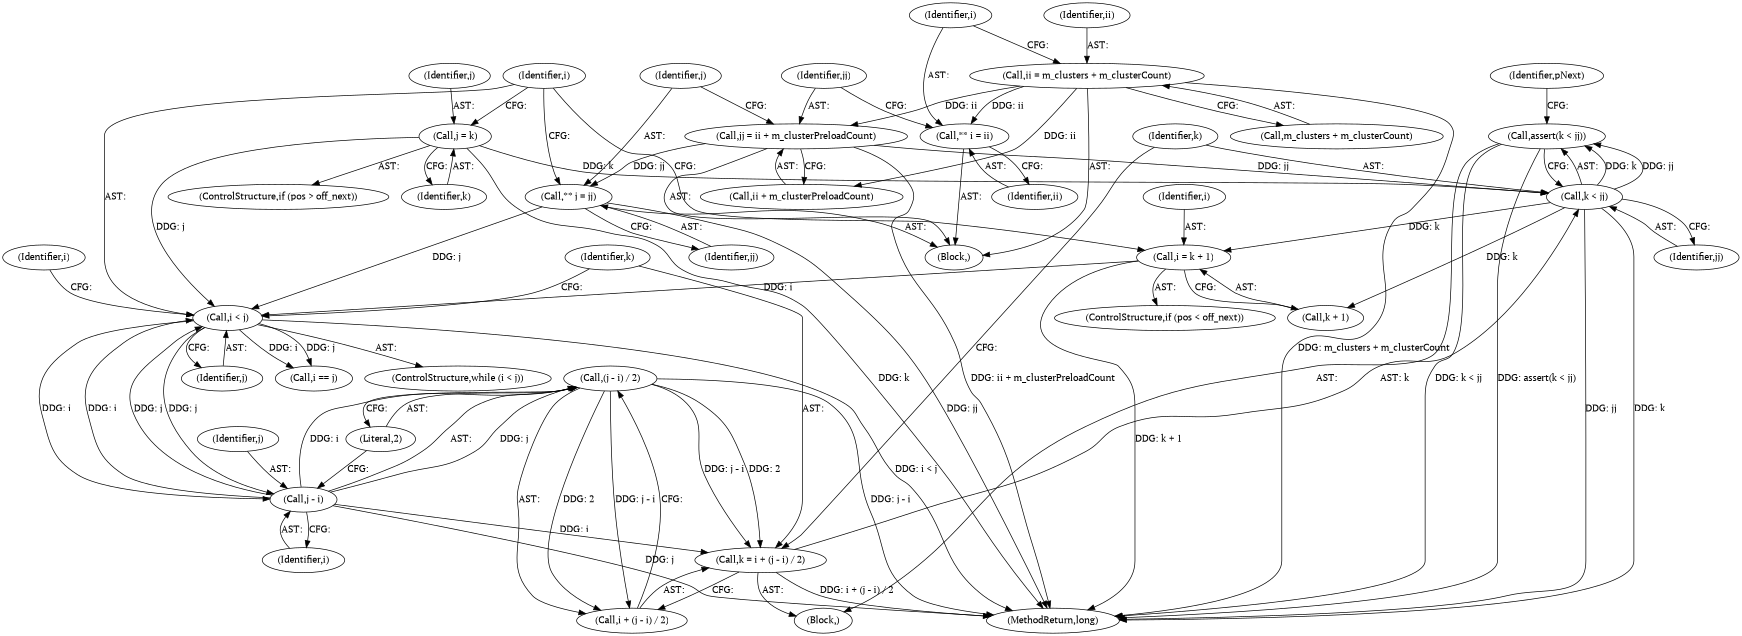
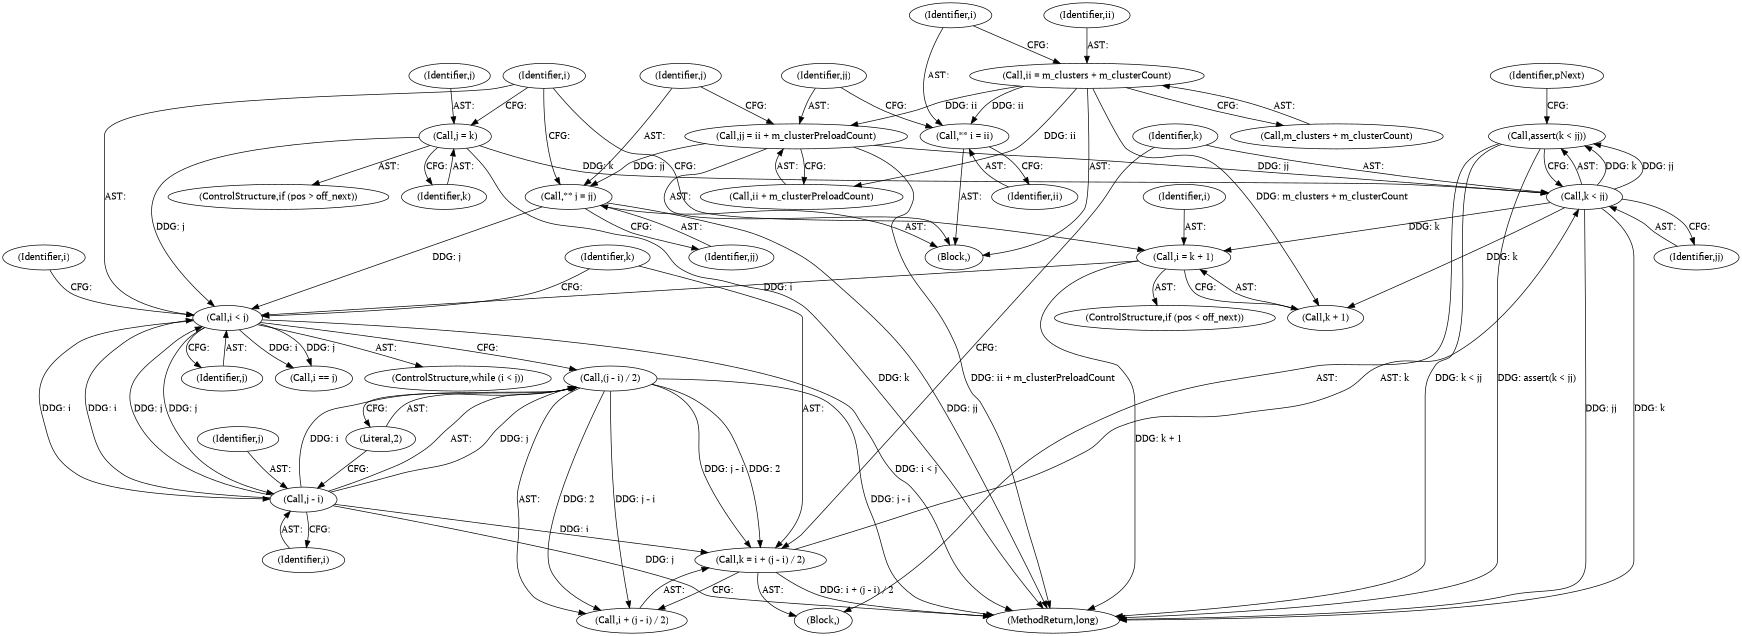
  digraph {
    fontname="PT Serif"
    node [fontname="PT Serif"]
    edge [fontname="PT Serif"]
    n1 [label="(Call,assert(k < jj))"]
    n2 [label="(Call,k < jj)"]
    n3 [label="(Block,)"]
    n4 [label="(MethodReturn,long)"]
    n5 [label="(Call,i = k + 1)"]
    n6 [label="(Call,k + 1)"]
    n7 [label="(Identifier,jj)"]
    n8 [label="(Call,i < j)"]
    n9 [label="(ControlStructure,if (pos < off_next))"]
    n10 [label="(Call,j = k)"]
    n11 [label="(ControlStructure,if (pos > off_next))"]
    n12 [label="(Identifier,k)"]
    n13 [label="(Call,k = i + (j - i) / 2)"]
    n14 [label="(Call,i + (j - i) / 2)"]
    n15 [label="(Call,(j - i) / 2)"]
    n16 [label="(Call,j - i)"]
    n17 [label="(Identifier,i)"]
    n18 [label="(Identifier,j)"]
    n19 [label="(Call,i == j)"]
    n20 [label="(ControlStructure,while (i < j))"]
    n21 [label="(Literal,2)"]
    n22 [label="(Call,** i = ii)"]
    n23 [label="(Identifier,ii)"]
    n24 [label="(Block,)"]
    n25 [label="(Call,ii = m_clusters + m_clusterCount)"]
    n26 [label="(Call,jj = ii + m_clusterPreloadCount)"]
    n27 [label="(Call,ii + m_clusterPreloadCount)"]
    n28 [label="(Call,m_clusters + m_clusterCount)"]
    n29 [label="(Call,** j = jj)"]
    n30 [label="(Identifier,jj)"]
    n31 [label="(Identifier,i)"]
    n32 [label="(Identifier,i)"]
    n33 [label="(Identifier,i)"]
    n34 [label="(Identifier,j)"]
    n35 [label="(Identifier,j)"]
    n36 [label="(Identifier,jj)"]
    n37 [label="(Identifier,pNext)"]
    n38 [label="(Identifier,j)"]
    n39 [label="(Identifier,i)"]
    n40 [label="(Identifier,ii)"]
    n41 [label="(Identifier,k)"]
    n42 [label="(Identifier,k)"]
    n1 -> n2 [label="CFG: "]
    n1 -> n3 [label="AST: "]
    n1 -> n4 [label="DDG: k < jj"]
    n1 -> n4 [label="DDG: assert(k < jj)"]
    n2 -> n1 [label="AST: "]
    n2 -> n1 [label="DDG: k"]
    n2 -> n1 [label="DDG: jj"]
    n2 -> n4 [label="DDG: jj"]
    n2 -> n4 [label="DDG: k"]
    n2 -> n5 [label="DDG: k"]
    n2 -> n6 [label="DDG: k"]
    n2 -> n7 [label="CFG: "]
    n5 -> n4 [label="DDG: k + 1"]
    n5 -> n6 [label="CFG: "]
    n5 -> n8 [label="DDG: i"]
    n5 -> n9 [label="AST: "]
    n6 -> n5 [label="AST: "]
    n7 -> n2 [label="AST: "]
    n8 -> n4 [label="DDG: i < j"]
    n8 -> n16 [label="DDG: j"]
    n8 -> n16 [label="DDG: i"]
    n8 -> n18 [label="CFG: "]
    n8 -> n19 [label="DDG: i"]
    n8 -> n19 [label="DDG: j"]
    n8 -> n20 [label="AST: "]
    n10 -> n2 [label="DDG: k"]
    n10 -> n4 [label="DDG: k"]
    n10 -> n8 [label="DDG: j"]
    n10 -> n11 [label="AST: "]
    n10 -> n12 [label="CFG: "]
    n12 -> n10 [label="AST: "]
    n13 -> n2 [label="AST: k"]
    n13 -> n3 [label="AST: "]
    n13 -> n4 [label="DDG: i + (j - i) / 2"]
    n13 -> n14 [label="CFG: "]
    n14 -> n13 [label="AST: "]
-   n14 -> n15 [label="CFG: "]
+   n8 -> n15 [label="CFG: "]
    n15 -> n4 [label="DDG: j - i"]
    n15 -> n13 [label="DDG: j - i"]
    n15 -> n13 [label="DDG: 2"]
    n15 -> n14 [label="AST: "]
    n15 -> n14 [label="DDG: j - i"]
    n15 -> n14 [label="DDG: 2"]
    n15 -> n21 [label="CFG: "]
    n16 -> n4 [label="DDG: j"]
    n16 -> n8 [label="DDG: i"]
    n16 -> n8 [label="DDG: j"]
    n16 -> n13 [label="DDG: i"]
    n16 -> n15 [label="AST: "]
    n16 -> n15 [label="DDG: j"]
    n16 -> n15 [label="DDG: i"]
    n16 -> n17 [label="CFG: "]
    n17 -> n16 [label="AST: "]
    n18 -> n8 [label="AST: "]
    n21 -> n15 [label="AST: "]
    n21 -> n16 [label="CFG: "]
    n22 -> n23 [label="CFG: "]
    n22 -> n24 [label="AST: "]
    n23 -> n22 [label="AST: "]
-   n25 -> n4 [label="DDG: m_clusters + m_clusterCount"]
+   n25 -> n6 [label="DDG: m_clusters + m_clusterCount"]
    n25 -> n22 [label="DDG: ii"]
    n25 -> n24 [label="AST: "]
    n25 -> n26 [label="DDG: ii"]
    n25 -> n27 [label="DDG: ii"]
    n25 -> n28 [label="CFG: "]
    n26 -> n2 [label="DDG: jj"]
    n26 -> n4 [label="DDG: ii + m_clusterPreloadCount"]
    n26 -> n24 [label="AST: "]
    n26 -> n27 [label="CFG: "]
    n26 -> n29 [label="DDG: jj"]
    n27 -> n26 [label="AST: "]
    n28 -> n25 [label="AST: "]
    n29 -> n4 [label="DDG: jj"]
    n29 -> n8 [label="DDG: j"]
    n29 -> n24 [label="AST: "]
    n29 -> n30 [label="CFG: "]
    n30 -> n29 [label="AST: "]
    n31 -> n8 [label="CFG: "]
    n32 -> n5 [label="AST: "]
    n33 -> n5 [label="CFG: "]
    n33 -> n8 [label="AST: "]
    n33 -> n10 [label="CFG: "]
    n33 -> n29 [label="CFG: "]
    n34 -> n10 [label="AST: "]
    n35 -> n16 [label="AST: "]
    n36 -> n22 [label="CFG: "]
    n36 -> n26 [label="AST: "]
    n37 -> n1 [label="CFG: "]
    n38 -> n26 [label="CFG: "]
    n38 -> n29 [label="AST: "]
    n39 -> n22 [label="AST: "]
    n39 -> n25 [label="CFG: "]
    n40 -> n25 [label="AST: "]
    n41 -> n8 [label="CFG: "]
    n41 -> n13 [label="AST: "]
    n42 -> n2 [label="AST: "]
    n42 -> n13 [label="CFG: "]
  }
